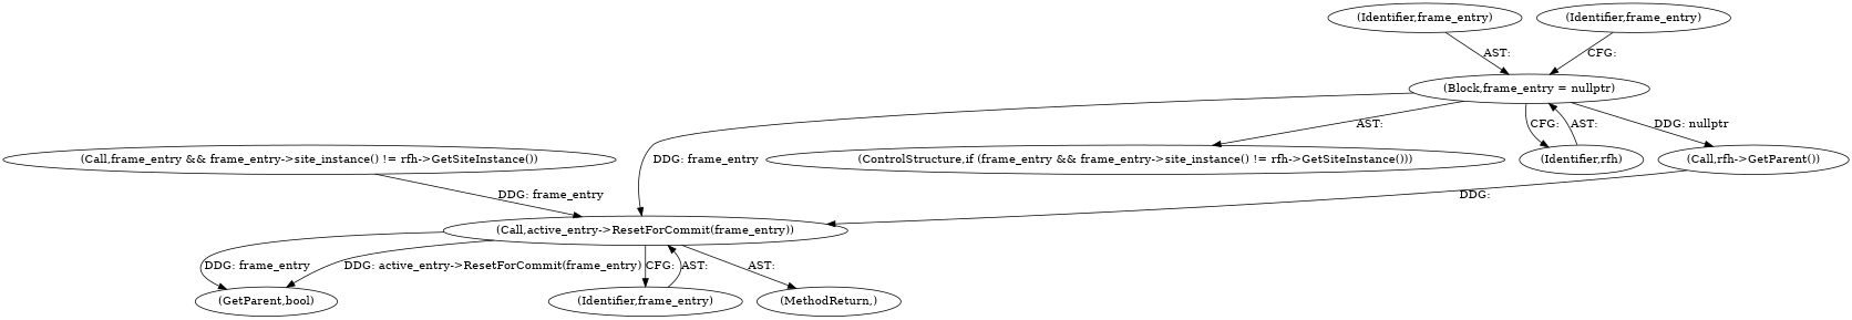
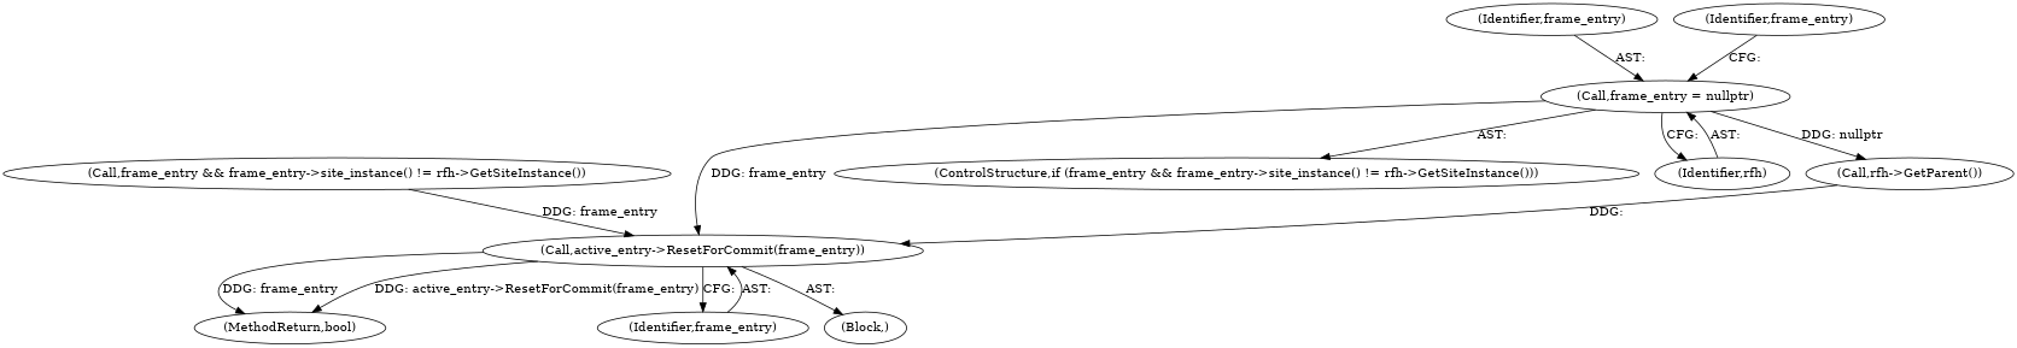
  digraph {
-   n1 [label="(Block,frame_entry = nullptr)"]
+   n1 [label="(Call,frame_entry = nullptr)"]
    n2 [label="(Call,active_entry->ResetForCommit(frame_entry))"]
    n3 [label="(ControlStructure,if (frame_entry && frame_entry->site_instance() != rfh->GetSiteInstance()))"]
    n4 [label="(Identifier,rfh)"]
    n5 [label="(Call,rfh->GetParent())"]
-   n6 [label="(GetParent,bool)"]
+   n6 [label="(MethodReturn,bool)"]
    n7 [label="(Identifier,frame_entry)"]
-   n8 [label="(MethodReturn,)"]
+   n8 [label="(Block,)"]
    n9 [label="(Identifier,frame_entry)"]
    n10 [label="(Identifier,frame_entry)"]
    n11 [label="(Call,frame_entry && frame_entry->site_instance() != rfh->GetSiteInstance())"]
    n1 -> n2 [label="DDG: frame_entry"]
    n1 -> n3 [label="AST: "]
    n1 -> n4 [label="CFG: "]
    n1 -> n5 [label="DDG: nullptr"]
    n2 -> n6 [label="DDG: frame_entry"]
    n2 -> n6 [label="DDG: active_entry->ResetForCommit(frame_entry)"]
    n2 -> n7 [label="CFG: "]
    n2 -> n8 [label="AST: "]
    n4 -> n1 [label="AST: "]
    n5 -> n2 [label="DDG: "]
    n7 -> n2 [label="AST: "]
    n9 -> n1 [label="AST: "]
    n10 -> n1 [label="CFG: "]
    n11 -> n2 [label="DDG: frame_entry"]
  }
